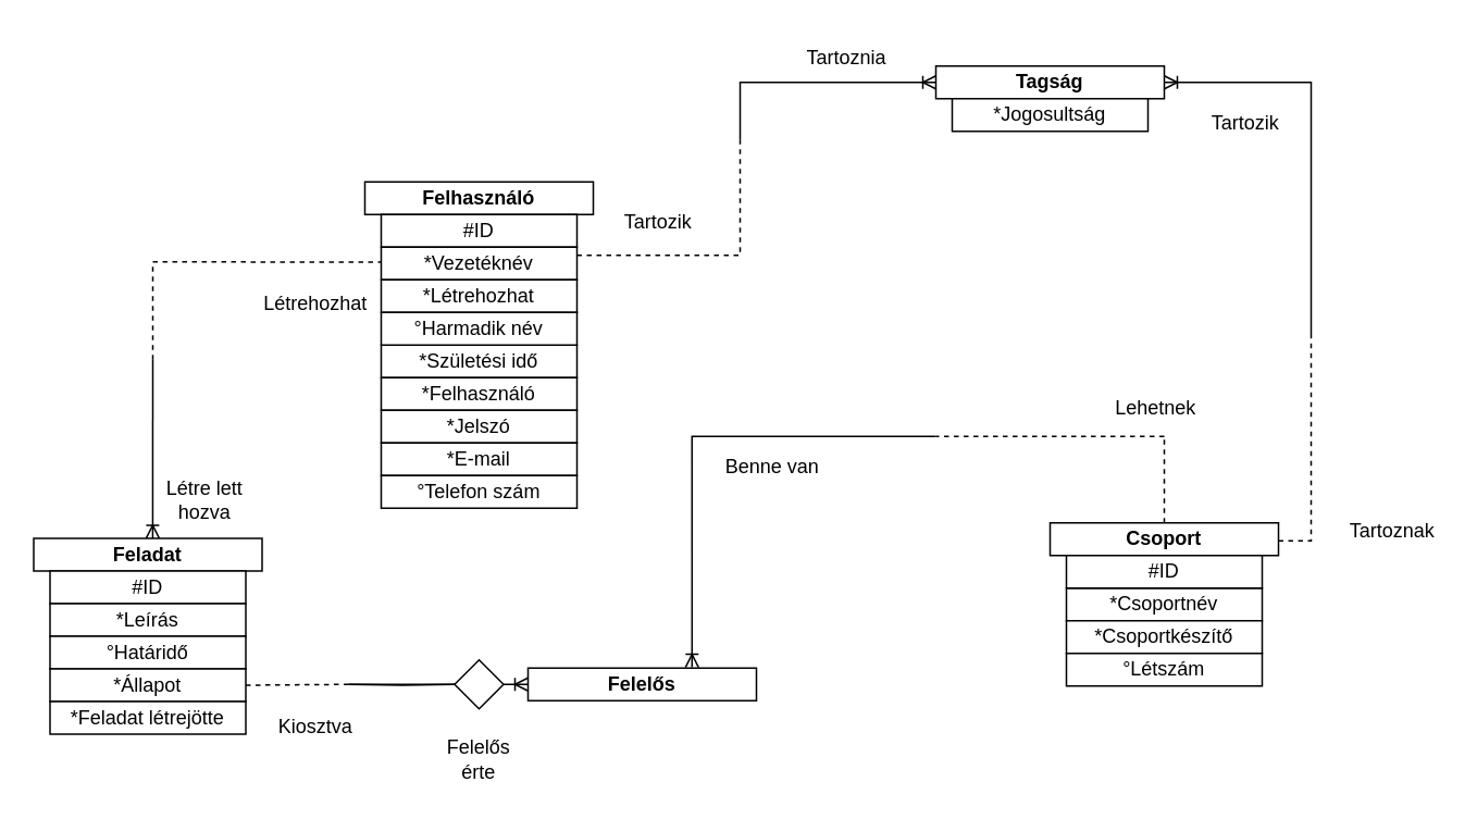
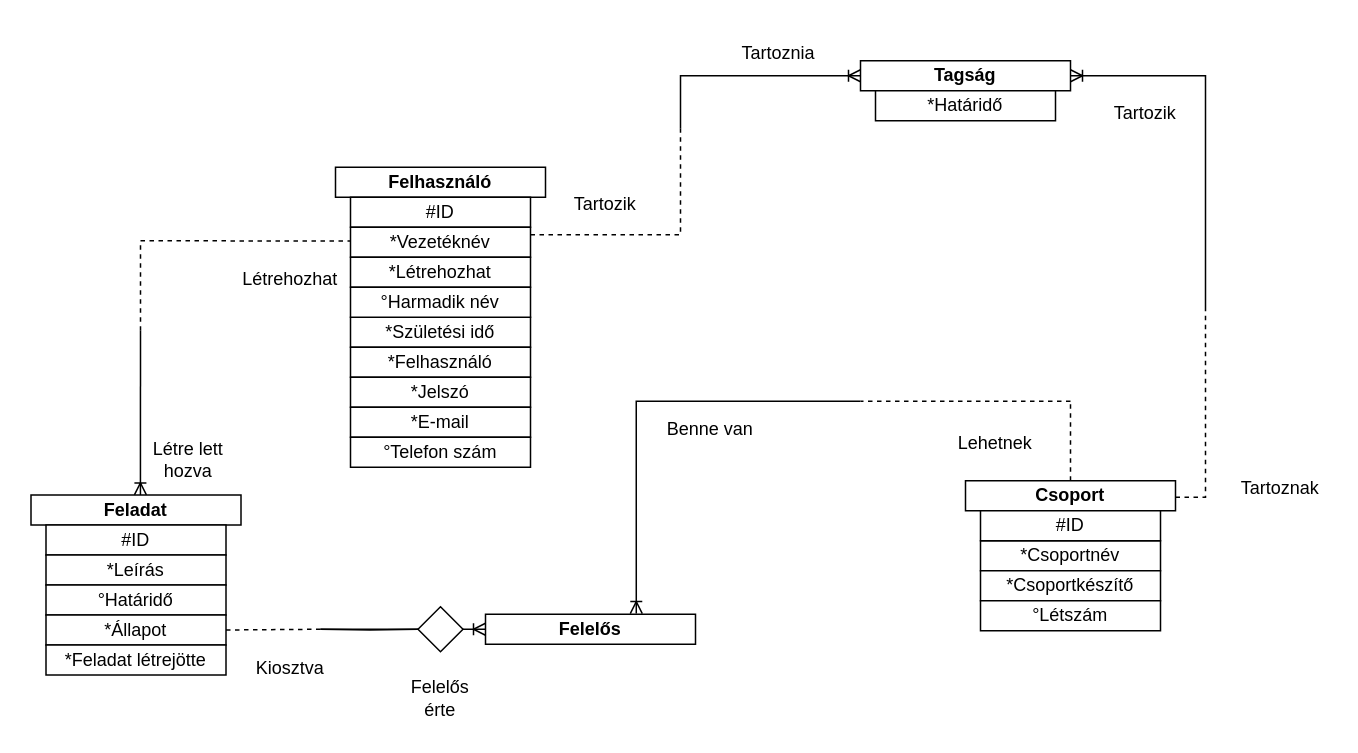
  <mxCell id="0" />
  <mxCell id="1" parent="0" />
  <mxCell id="2" value="&lt;b&gt;Felhasználó&lt;/b&gt;" style="rounded=0;whiteSpace=wrap;html=1;strokeColor=default;align=center;verticalAlign=middle;fontFamily=Helvetica;fontSize=12;fontColor=default;fontStyle=0;fillColor=default;" vertex="1" parent="1"><mxGeometry x="223" y="111" width="140" height="20" as="geometry" /></mxCell>
  <mxCell id="3" value="&lt;span style=&quot;text-align: left;&quot;&gt;#ID&lt;/span&gt;" style="rounded=0;whiteSpace=wrap;html=1;strokeColor=default;align=center;verticalAlign=middle;fontFamily=Helvetica;fontSize=12;fontColor=default;fontStyle=0;fillColor=default;" vertex="1" parent="1"><mxGeometry x="233" y="131" width="120" height="20" as="geometry" /></mxCell>
  <mxCell id="4" value="&lt;span style=&quot;text-align: left;&quot;&gt;*Vezetéknév&lt;/span&gt;" style="rounded=0;whiteSpace=wrap;html=1;strokeColor=default;align=center;verticalAlign=middle;fontFamily=Helvetica;fontSize=12;fontColor=default;fontStyle=0;fillColor=default;" vertex="1" parent="1"><mxGeometry x="233" y="151" width="120" height="20" as="geometry" /></mxCell>
  <mxCell id="5" value="&lt;span style=&quot;text-align: left;&quot;&gt;*Létrehozhat&lt;/span&gt;" style="rounded=0;whiteSpace=wrap;html=1;strokeColor=default;align=center;verticalAlign=middle;fontFamily=Helvetica;fontSize=12;fontColor=default;fontStyle=0;fillColor=default;" vertex="1" parent="1"><mxGeometry x="233" y="171" width="120" height="20" as="geometry" /></mxCell>
  <mxCell id="6" value="*Születési idő" style="rounded=0;whiteSpace=wrap;html=1;strokeColor=default;align=center;verticalAlign=middle;fontFamily=Helvetica;fontSize=12;fontColor=default;fontStyle=0;fillColor=default;" vertex="1" parent="1"><mxGeometry x="233" y="211" width="120" height="20" as="geometry" /></mxCell>
  <mxCell id="7" value="*Felhasználó" style="rounded=0;whiteSpace=wrap;html=1;strokeColor=default;align=center;verticalAlign=middle;fontFamily=Helvetica;fontSize=12;fontColor=default;fontStyle=0;fillColor=default;" vertex="1" parent="1"><mxGeometry x="233" y="231" width="120" height="20" as="geometry" /></mxCell>
  <mxCell id="8" value="*Jelszó" style="rounded=0;whiteSpace=wrap;html=1;strokeColor=default;align=center;verticalAlign=middle;fontFamily=Helvetica;fontSize=12;fontColor=default;fontStyle=0;fillColor=default;" vertex="1" parent="1"><mxGeometry x="233" y="251" width="120" height="20" as="geometry" /></mxCell>
  <mxCell id="9" value="Létrehozhat" style="text;html=1;align=center;verticalAlign=middle;whiteSpace=wrap;rounded=0;" vertex="1" parent="1"><mxGeometry x="163" y="171" width="60" height="30" as="geometry" /></mxCell>
  <mxCell id="10" value="*E-mail" style="rounded=0;whiteSpace=wrap;html=1;strokeColor=default;align=center;verticalAlign=middle;fontFamily=Helvetica;fontSize=12;fontColor=default;fontStyle=0;fillColor=default;" vertex="1" parent="1"><mxGeometry x="233" y="271" width="120" height="20" as="geometry" /></mxCell>
  <mxCell id="11" value="&lt;b&gt;Csoport&lt;/b&gt;" style="rounded=0;whiteSpace=wrap;html=1;strokeColor=default;align=center;verticalAlign=middle;fontFamily=Helvetica;fontSize=12;fontColor=default;fontStyle=0;fillColor=default;" vertex="1" parent="1"><mxGeometry x="643" y="320" width="140" height="20" as="geometry" /></mxCell>
  <mxCell id="12" value="*Csoportnév" style="rounded=0;whiteSpace=wrap;html=1;strokeColor=default;align=center;verticalAlign=middle;fontFamily=Helvetica;fontSize=12;fontColor=default;fontStyle=0;fillColor=default;" vertex="1" parent="1"><mxGeometry x="653" y="360" width="120" height="20" as="geometry" /></mxCell>
  <mxCell id="13" value="#ID" style="rounded=0;whiteSpace=wrap;html=1;strokeColor=default;align=center;verticalAlign=middle;fontFamily=Helvetica;fontSize=12;fontColor=default;fontStyle=0;fillColor=default;" vertex="1" parent="1"><mxGeometry x="653" y="340" width="120" height="20" as="geometry" /></mxCell>
  <mxCell id="14" value="*Csoportkészítő" style="rounded=0;whiteSpace=wrap;html=1;strokeColor=default;align=center;verticalAlign=middle;fontFamily=Helvetica;fontSize=12;fontColor=default;fontStyle=0;fillColor=default;" vertex="1" parent="1"><mxGeometry x="653" y="380" width="120" height="20" as="geometry" /></mxCell>
  <mxCell id="15" value="&lt;b&gt;Feladat&lt;/b&gt;" style="rounded=0;whiteSpace=wrap;html=1;strokeColor=default;align=center;verticalAlign=middle;fontFamily=Helvetica;fontSize=12;fontColor=default;fontStyle=0;fillColor=default;" vertex="1" parent="1"><mxGeometry x="20" y="329.5" width="140" height="20" as="geometry" /></mxCell>
  <mxCell id="16" value="#ID" style="rounded=0;whiteSpace=wrap;html=1;strokeColor=default;align=center;verticalAlign=middle;fontFamily=Helvetica;fontSize=12;fontColor=default;fontStyle=0;fillColor=default;" vertex="1" parent="1"><mxGeometry x="30" y="349.5" width="120" height="20" as="geometry" /></mxCell>
  <mxCell id="17" value="*Leírás" style="rounded=0;whiteSpace=wrap;html=1;strokeColor=default;align=center;verticalAlign=middle;fontFamily=Helvetica;fontSize=12;fontColor=default;fontStyle=0;fillColor=default;" vertex="1" parent="1"><mxGeometry x="30" y="369.5" width="120" height="20" as="geometry" /></mxCell>
  <mxCell id="18" value="°Határidő" style="rounded=0;whiteSpace=wrap;html=1;strokeColor=default;align=center;verticalAlign=middle;fontFamily=Helvetica;fontSize=12;fontColor=default;fontStyle=0;fillColor=default;" vertex="1" parent="1"><mxGeometry x="30" y="389.5" width="120" height="20" as="geometry" /></mxCell>
  <mxCell id="19" value="*Állapot" style="rounded=0;whiteSpace=wrap;html=1;strokeColor=default;align=center;verticalAlign=middle;fontFamily=Helvetica;fontSize=12;fontColor=default;fontStyle=0;fillColor=default;" vertex="1" parent="1"><mxGeometry x="30" y="409.5" width="120" height="20" as="geometry" /></mxCell>
  <mxCell id="20" value="°Létszám" style="rounded=0;whiteSpace=wrap;html=1;strokeColor=default;align=center;verticalAlign=middle;fontFamily=Helvetica;fontSize=12;fontColor=default;fontStyle=0;fillColor=default;" vertex="1" parent="1"><mxGeometry x="653" y="400" width="120" height="20" as="geometry" /></mxCell>
  <mxCell id="21" value="&lt;b&gt;Tagság&lt;/b&gt;" style="rounded=0;whiteSpace=wrap;html=1;strokeColor=default;align=center;verticalAlign=middle;fontFamily=Helvetica;fontSize=12;fontColor=default;fontStyle=0;fillColor=default;" vertex="1" parent="1"><mxGeometry x="573" y="40" width="140" height="20" as="geometry" /></mxCell>
  <mxCell id="22" value="*Feladat létrejötte" style="rounded=0;whiteSpace=wrap;html=1;strokeColor=default;align=center;verticalAlign=middle;fontFamily=Helvetica;fontSize=12;fontColor=default;fontStyle=0;fillColor=default;" vertex="1" parent="1"><mxGeometry x="30" y="429.5" width="120" height="20" as="geometry" /></mxCell>
  <mxCell id="23" value="°Telefon szám" style="rounded=0;whiteSpace=wrap;html=1;strokeColor=default;align=center;verticalAlign=middle;fontFamily=Helvetica;fontSize=12;fontColor=default;fontStyle=0;fillColor=default;" vertex="1" parent="1"><mxGeometry x="233" y="291" width="120" height="20" as="geometry" /></mxCell>
  <mxCell id="24" value="" style="edgeStyle=orthogonalEdgeStyle;fontSize=12;html=1;endArrow=ERoneToMany;startArrow=none;rounded=0;entryX=1;entryY=0.5;entryDx=0;entryDy=0;endFill=0;startFill=0;" edge="1" parent="1" target="21"><mxGeometry width="100" height="100" relative="1" as="geometry"><mxPoint x="803" y="207" as="sourcePoint" /><mxPoint x="883" y="231" as="targetPoint" /><Array as="points"><mxPoint x="803" y="50" /></Array></mxGeometry></mxCell>
  <mxCell id="25" value="" style="edgeStyle=orthogonalEdgeStyle;fontSize=12;html=1;endArrow=ERoneToMany;startArrow=none;rounded=0;entryX=0;entryY=0.5;entryDx=0;entryDy=0;startFill=0;endFill=0;" edge="1" parent="1" target="21"><mxGeometry width="100" height="100" relative="1" as="geometry"><mxPoint x="453" y="85" as="sourcePoint" /><mxPoint x="463" y="20" as="targetPoint" /><Array as="points"><mxPoint x="453" y="50" /></Array></mxGeometry></mxCell>
  <mxCell id="26" value="" style="endArrow=none;dashed=1;html=1;rounded=0;exitX=1;exitY=0.25;exitDx=0;exitDy=0;" edge="1" parent="1" source="4"><mxGeometry width="50" height="50" relative="1" as="geometry"><mxPoint x="393" y="190" as="sourcePoint" /><mxPoint x="453" y="85" as="targetPoint" /><Array as="points"><mxPoint x="453" y="156" /></Array></mxGeometry></mxCell>
  <mxCell id="27" value="" style="endArrow=none;dashed=1;html=1;rounded=0;" edge="1" parent="1"><mxGeometry width="50" height="50" relative="1" as="geometry"><mxPoint x="783" y="331" as="sourcePoint" /><mxPoint x="803" y="207" as="targetPoint" /><Array as="points"><mxPoint x="803" y="331" /></Array></mxGeometry></mxCell>
- <mxCell id="28" value="*Jogosultság" style="rounded=0;whiteSpace=wrap;html=1;strokeColor=default;align=center;verticalAlign=middle;fontFamily=Helvetica;fontSize=12;fontColor=default;fontStyle=0;fillColor=default;" vertex="1" parent="1"><mxGeometry x="583" y="60" width="120" height="20" as="geometry" /></mxCell>
+ <mxCell id="28" value="*Határidő" style="rounded=0;whiteSpace=wrap;html=1;strokeColor=default;align=center;verticalAlign=middle;fontFamily=Helvetica;fontSize=12;fontColor=default;fontStyle=0;fillColor=default;" vertex="1" parent="1"><mxGeometry x="583" y="60" width="120" height="20" as="geometry" /></mxCell>
  <mxCell id="29" value="&lt;b&gt;Felelős&lt;/b&gt;" style="rounded=0;whiteSpace=wrap;html=1;strokeColor=default;align=center;verticalAlign=middle;fontFamily=Helvetica;fontSize=12;fontColor=default;fontStyle=0;fillColor=default;" vertex="1" parent="1"><mxGeometry x="323" y="409" width="140" height="20" as="geometry" /></mxCell>
  <mxCell id="30" value="" style="edgeStyle=orthogonalEdgeStyle;fontSize=12;html=1;endArrow=ERoneToMany;startArrow=none;rounded=0;startFill=0;endFill=0;" edge="1" parent="1" source="46"><mxGeometry width="100" height="100" relative="1" as="geometry"><mxPoint x="213" y="419" as="sourcePoint" /><mxPoint x="323" y="419" as="targetPoint" /><Array as="points"><mxPoint x="213" y="419" /></Array></mxGeometry></mxCell>
  <mxCell id="31" value="" style="endArrow=none;dashed=1;html=1;rounded=0;exitX=1;exitY=0.5;exitDx=0;exitDy=0;" edge="1" parent="1" source="19"><mxGeometry width="50" height="50" relative="1" as="geometry"><mxPoint x="33" y="429" as="sourcePoint" /><mxPoint x="213" y="419" as="targetPoint" /><Array as="points" /></mxGeometry></mxCell>
  <mxCell id="32" value="" style="edgeStyle=orthogonalEdgeStyle;fontSize=12;html=1;endArrow=ERoneToMany;startArrow=none;rounded=0;entryX=0.521;entryY=-0.003;entryDx=0;entryDy=0;startFill=0;endFill=0;entryPerimeter=0;" edge="1" parent="1" target="15"><mxGeometry width="100" height="100" relative="1" as="geometry"><mxPoint x="93" y="220" as="sourcePoint" /><mxPoint x="91" y="329.5" as="targetPoint" /><Array as="points"><mxPoint x="93" y="220" /></Array></mxGeometry></mxCell>
  <mxCell id="33" value="" style="edgeStyle=orthogonalEdgeStyle;fontSize=12;html=1;endArrow=ERoneToMany;startArrow=none;rounded=0;startFill=0;endFill=0;entryX=0.718;entryY=-0.022;entryDx=0;entryDy=0;entryPerimeter=0;" edge="1" parent="1" target="29"><mxGeometry width="100" height="100" relative="1" as="geometry"><mxPoint x="573" y="267" as="sourcePoint" /><mxPoint x="424" y="405" as="targetPoint" /><Array as="points"><mxPoint x="424" y="267" /></Array></mxGeometry></mxCell>
  <mxCell id="34" value="" style="endArrow=none;dashed=1;html=1;rounded=0;exitX=0.5;exitY=0;exitDx=0;exitDy=0;" edge="1" parent="1" source="11"><mxGeometry width="50" height="50" relative="1" as="geometry"><mxPoint x="713" y="315" as="sourcePoint" /><mxPoint x="713" y="267" as="targetPoint" /><Array as="points"><mxPoint x="713" y="296.5" /></Array></mxGeometry></mxCell>
  <mxCell id="35" value="" style="endArrow=none;dashed=1;html=1;rounded=0;" edge="1" parent="1"><mxGeometry width="50" height="50" relative="1" as="geometry"><mxPoint x="713" y="267" as="sourcePoint" /><mxPoint x="573" y="267" as="targetPoint" /><Array as="points" /></mxGeometry></mxCell>
  <mxCell id="36" value="Létre lett hozva" style="text;html=1;align=center;verticalAlign=middle;whiteSpace=wrap;rounded=0;rotation=0;" vertex="1" parent="1"><mxGeometry x="95" y="290.5" width="60" height="30" as="geometry" /></mxCell>
  <mxCell id="37" value="Kiosztva" style="text;html=1;align=center;verticalAlign=middle;whiteSpace=wrap;rounded=0;" vertex="1" parent="1"><mxGeometry x="163" y="429.5" width="60" height="30" as="geometry" /></mxCell>
  <mxCell id="38" value="Felelős érte" style="text;html=1;align=center;verticalAlign=middle;whiteSpace=wrap;rounded=0;" vertex="1" parent="1"><mxGeometry x="263" y="449.5" width="60" height="30" as="geometry" /></mxCell>
  <mxCell id="39" value="Tartozik" style="text;html=1;align=center;verticalAlign=middle;whiteSpace=wrap;rounded=0;" vertex="1" parent="1"><mxGeometry x="733" y="60" width="60" height="30" as="geometry" /></mxCell>
  <mxCell id="40" value="Tartoznak" style="text;html=1;align=center;verticalAlign=middle;whiteSpace=wrap;rounded=0;" vertex="1" parent="1"><mxGeometry x="823" y="310" width="60" height="30" as="geometry" /></mxCell>
  <mxCell id="41" value="Tartozik" style="text;html=1;align=center;verticalAlign=middle;whiteSpace=wrap;rounded=0;" vertex="1" parent="1"><mxGeometry x="373" y="121" width="60" height="30" as="geometry" /></mxCell>
  <mxCell id="42" value="Tartoznia" style="text;html=1;align=center;verticalAlign=middle;resizable=0;points=[];autosize=1;strokeColor=none;fillColor=none;" vertex="1" parent="1"><mxGeometry x="483" y="20" width="70" height="30" as="geometry" /></mxCell>
- <mxCell id="43" value="Lehetnek" style="text;html=1;align=center;verticalAlign=middle;whiteSpace=wrap;rounded=0;" vertex="1" parent="1"><mxGeometry x="678" y="235" width="60" height="30" as="geometry" /></mxCell>
+ <mxCell id="43" value="Lehetnek" style="text;html=1;align=center;verticalAlign=middle;whiteSpace=wrap;rounded=0;" vertex="1" parent="1"><mxGeometry x="633" y="280" width="60" height="30" as="geometry" /></mxCell>
  <mxCell id="44" value="Benne van" style="text;html=1;align=center;verticalAlign=middle;whiteSpace=wrap;rounded=0;" vertex="1" parent="1"><mxGeometry x="443" y="271" width="60" height="30" as="geometry" /></mxCell>
  <mxCell id="45" value="" style="edgeStyle=orthogonalEdgeStyle;fontSize=12;html=1;endArrow=none;startArrow=none;rounded=0;startFill=0;endFill=0;" edge="1" parent="1" target="46"><mxGeometry width="100" height="100" relative="1" as="geometry"><mxPoint x="213" y="419" as="sourcePoint" /><mxPoint x="323" y="419" as="targetPoint" /><Array as="points" /></mxGeometry></mxCell>
  <mxCell id="46" value="" style="rhombus;whiteSpace=wrap;html=1;rounded=0;fontStyle=0;" vertex="1" parent="1"><mxGeometry x="278" y="404" width="30" height="30" as="geometry" /></mxCell>
  <mxCell id="47" value="" style="endArrow=none;dashed=1;html=1;rounded=0;entryX=0.001;entryY=0.46;entryDx=0;entryDy=0;entryPerimeter=0;" edge="1" parent="1" target="4"><mxGeometry width="50" height="50" relative="1" as="geometry"><mxPoint x="93" y="220" as="sourcePoint" /><mxPoint x="232.76" y="157" as="targetPoint" /><Array as="points"><mxPoint x="93" y="160" /></Array></mxGeometry></mxCell>
  <mxCell id="48" value="°Harmadik név" style="rounded=0;whiteSpace=wrap;html=1;strokeColor=default;align=center;verticalAlign=middle;fontFamily=Helvetica;fontSize=12;fontColor=default;fontStyle=0;fillColor=default;" vertex="1" parent="1"><mxGeometry x="233" y="191" width="120" height="20" as="geometry" /></mxCell>
